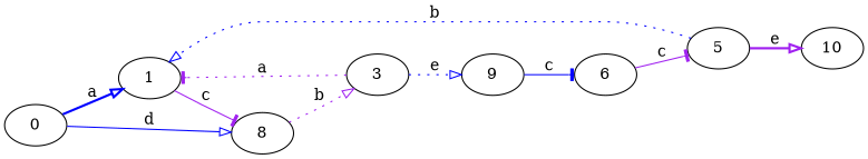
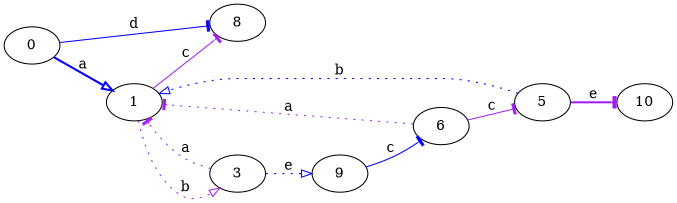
  strict digraph {
    rankdir=LR
    edge [arrowhead=tee color=purple style=dotted]
    0
    1
    8
    3
    9
    6
    5
    10
    0 -> 1 [arrowhead=onormal color=blue label=a style=bold]
-   0 -> 8 [arrowhead=onormal color=blue label=d style=solid]
+   0 -> 8 [color=blue label=d style=solid]
    1 -> 8 [label=c style=solid]
-   8 -> 3 [arrowhead=onormal label=b]
+   1 -> 3 [arrowhead=onormal label=b]
    3 -> 1 [label=a]
    3 -> 9 [arrowhead=onormal color=blue label=e]
    9 -> 6 [color=blue label=c style=solid]
+   6 -> 1 [label=a]
    6 -> 5 [label=c style=solid]
    5 -> 1 [arrowhead=onormal color=blue label=b]
-   5 -> 10 [arrowhead=onormal label=e style=bold]
+   5 -> 10 [label=e style=bold]
  }
